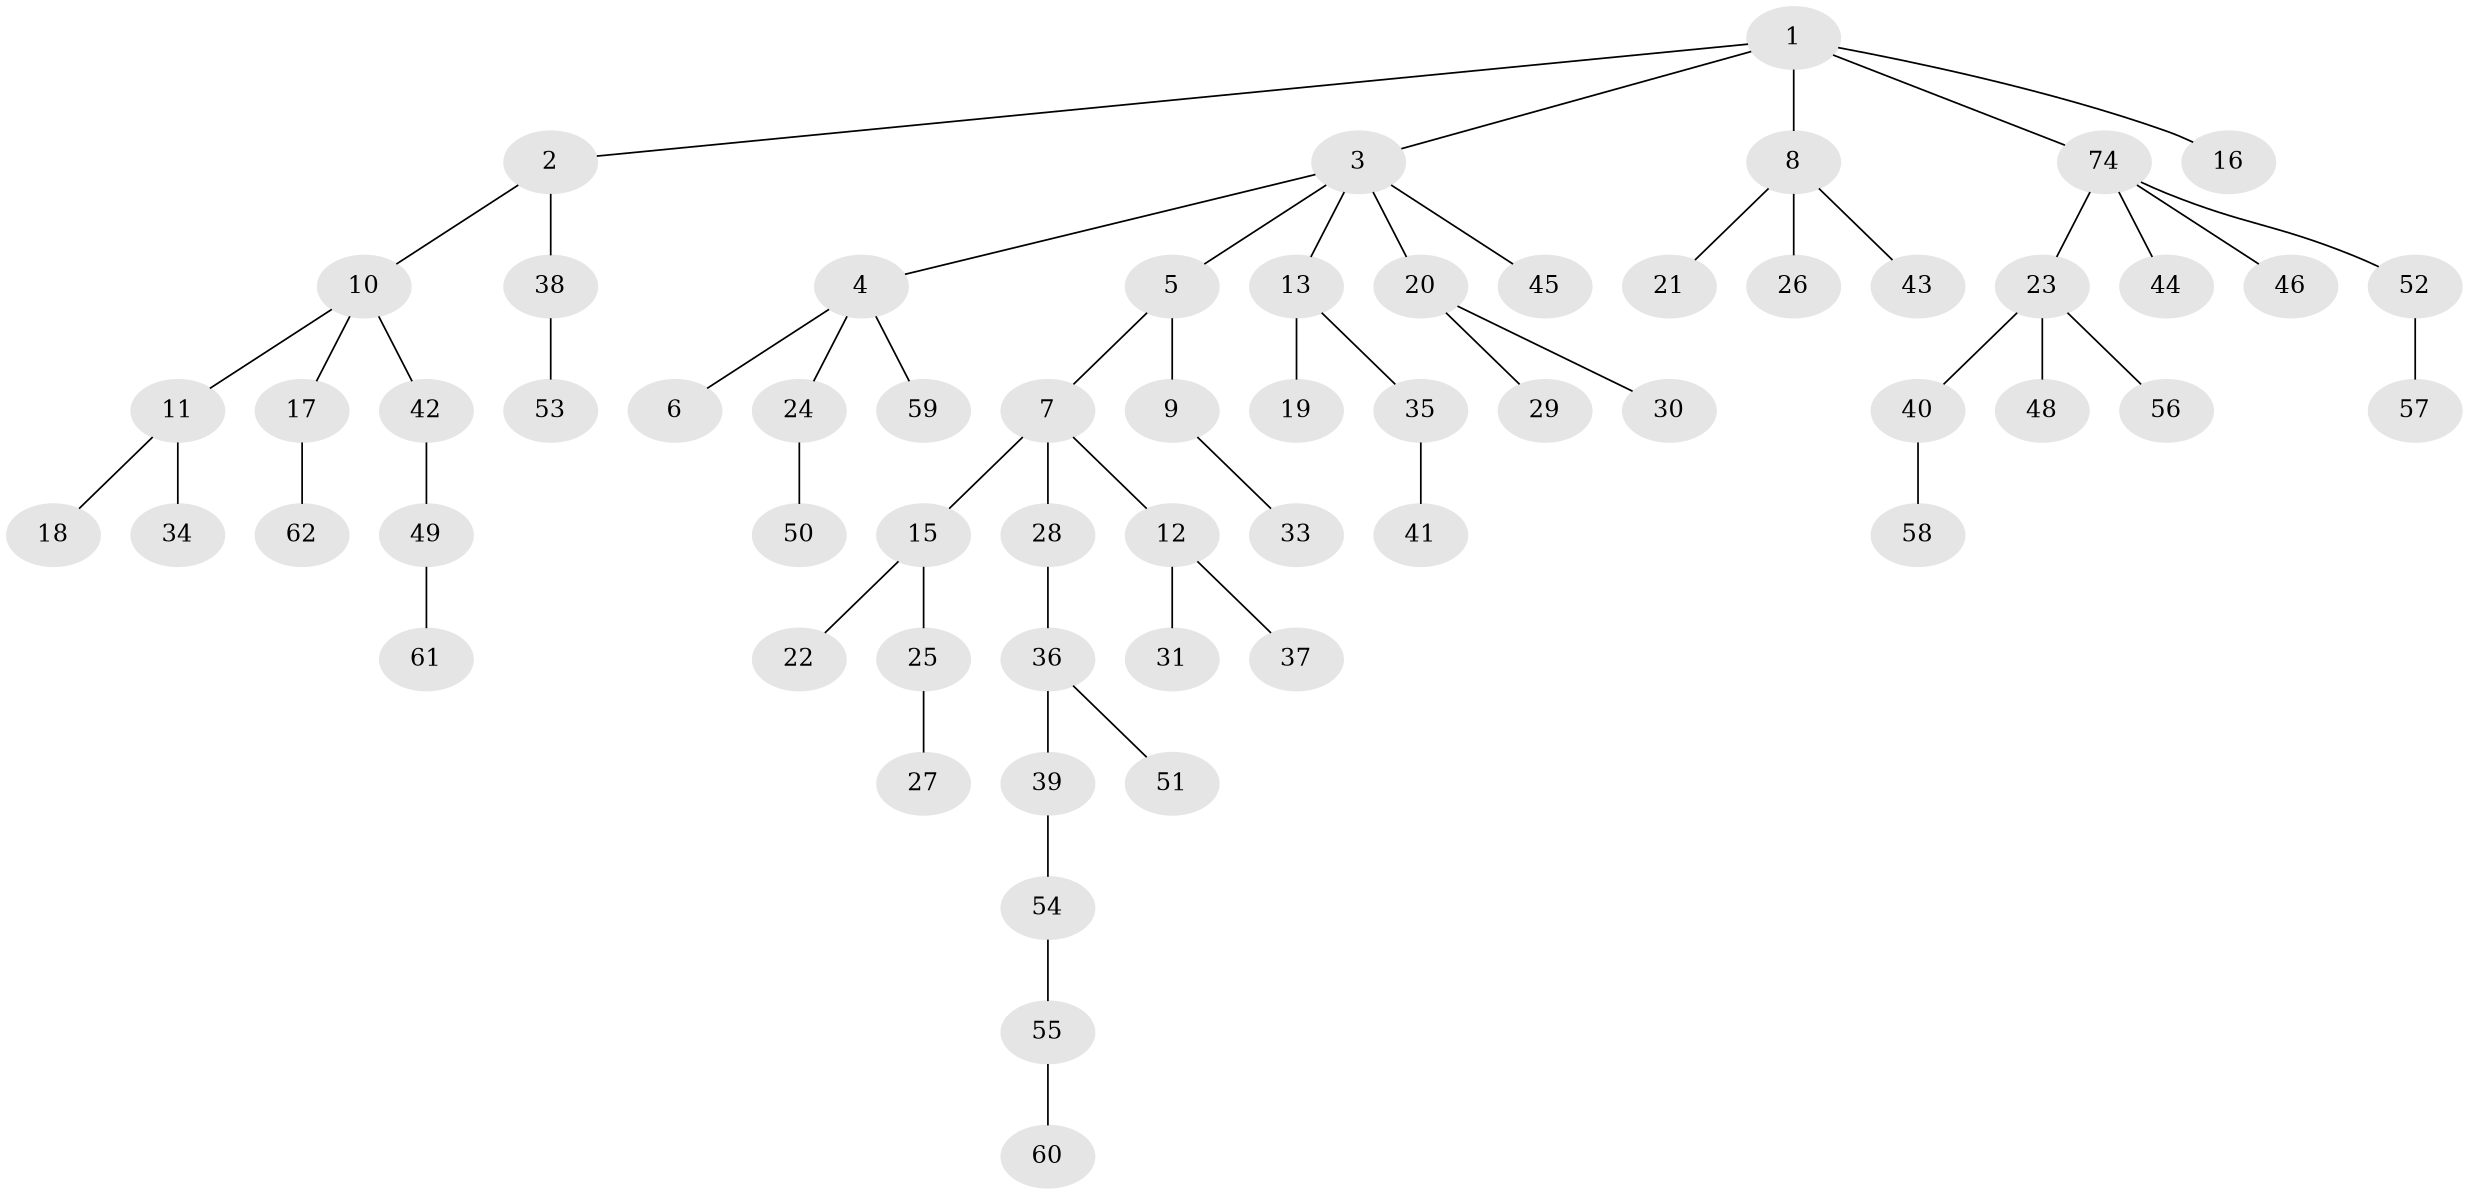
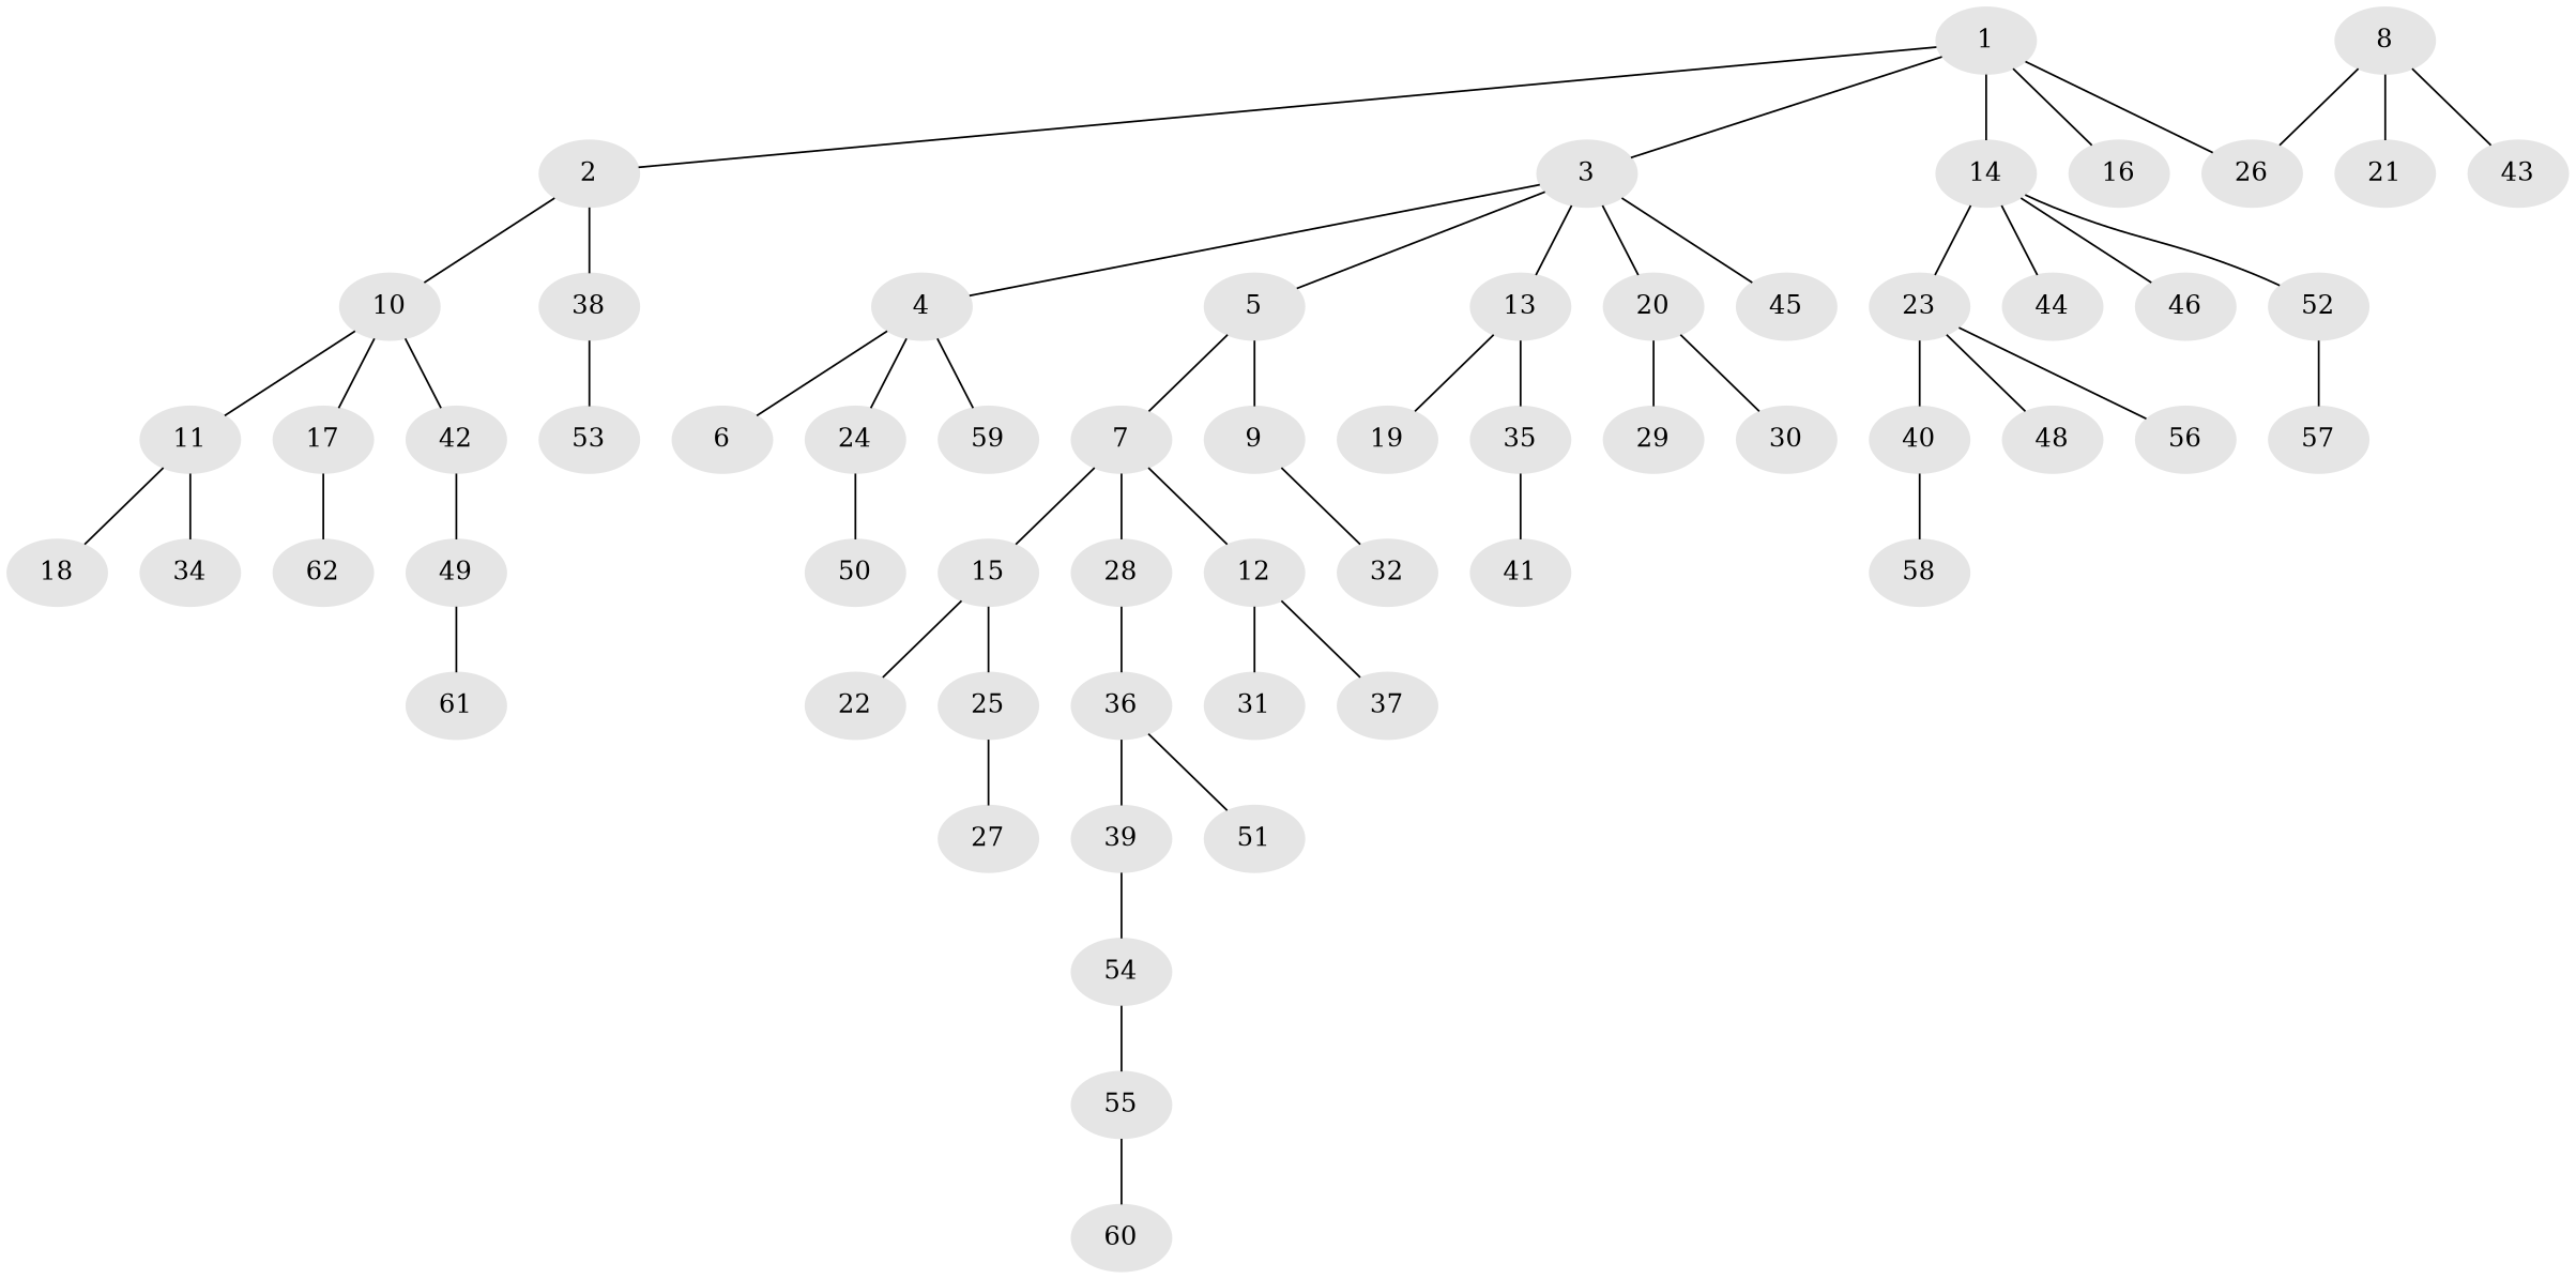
  graph {
    node [color=gray90 style=filled]
    1
    2
    3
    8
-   14 [label=74]
+   14
    16
    10
    38
    4
    5
    13
    20
    45
    21
    26
    43
    23
    44
    46
    52
    11
    17
    42
    53
    6
    24
    59
    7
    9
    19
    35
    29
    30
    50
    15
    28
    12
-   32 [label=33]
+   32
    22
    25
    36
    31
    37
    18
    34
    62
    49
    41
    40
    48
    56
    57
    27
    58
    39
    51
    54
    55
    61
    60
    1 -- 2
    1 -- 3
-   1 -- 8
+   1 -- 26
    1 -- 14
    1 -- 16
    2 -- 10
    2 -- 38
    3 -- 4
    3 -- 5
    3 -- 13
    3 -- 20
    3 -- 45
    8 -- 21
    8 -- 26
    8 -- 43
    14 -- 23
    14 -- 44
    14 -- 46
    14 -- 52
    10 -- 11
    10 -- 17
    10 -- 42
    38 -- 53
    4 -- 6
    4 -- 24
    4 -- 59
    5 -- 7
    5 -- 9
    13 -- 19
    13 -- 35
    20 -- 29
    20 -- 30
    23 -- 40
    23 -- 48
    23 -- 56
    52 -- 57
    11 -- 18
    11 -- 34
    17 -- 62
    42 -- 49
    24 -- 50
    7 -- 15
    7 -- 28
    7 -- 12
    9 -- 32
    35 -- 41
    15 -- 22
    15 -- 25
    28 -- 36
    12 -- 31
    12 -- 37
    25 -- 27
    36 -- 39
    36 -- 51
    49 -- 61
    40 -- 58
    39 -- 54
    54 -- 55
    55 -- 60
  }
